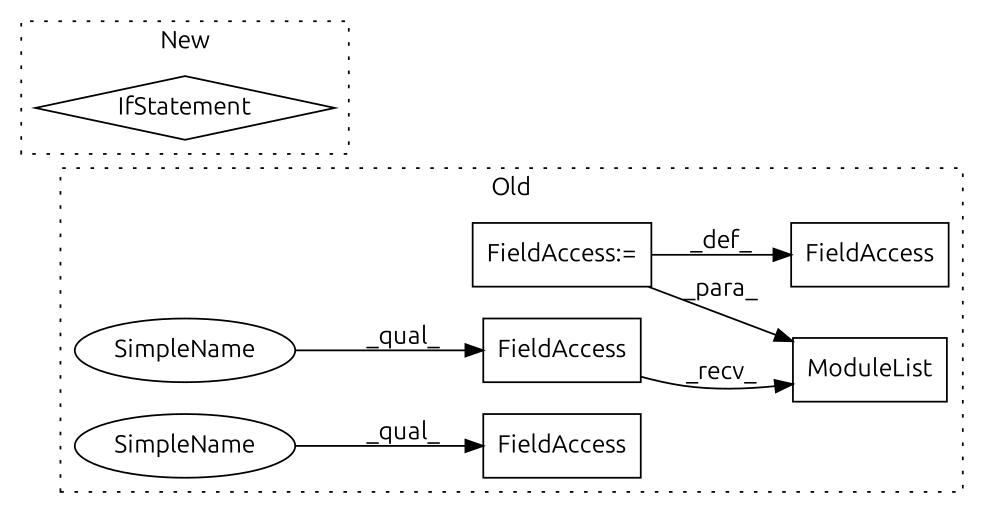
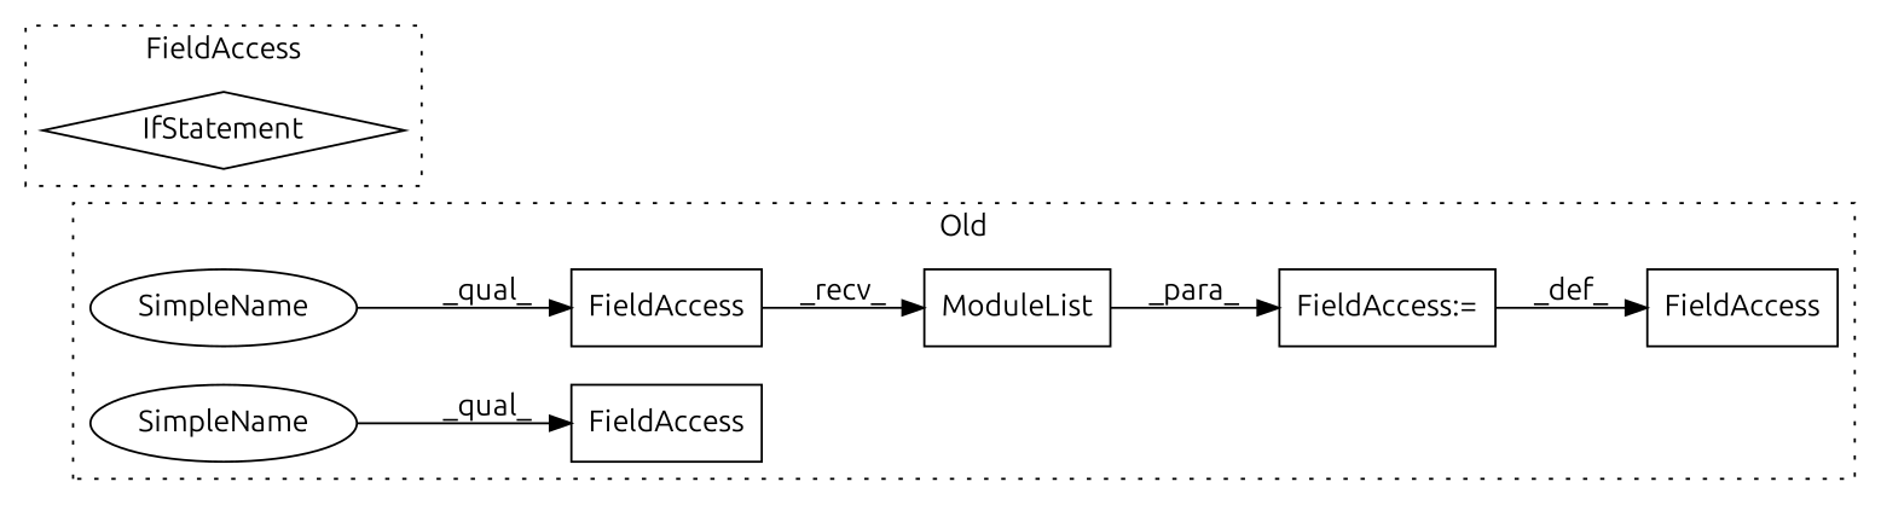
  digraph {
    fontname=Ubuntu
    rankdir=LR
    node [a=22 fontname=Ubuntu l=8 s=2630 shape=box]
    edge [fontname=Ubuntu]
    n1 [a=32 l="22,-5" label=ModuleList s="2639,2814"]
    n2 [a=7 l=1 label="FieldAccess:=" s=2629]
    n3 [l=14 label=FieldAccess s=2615]
    n4 [label=FieldAccess]
    n5 [label=FieldAccess s=2831]
    n6 [a=42 l=5 label=SimpleName shape=ellipse]
    n7 [a=42 l=5 label=SimpleName s=2831 shape=ellipse]
    n8 [a=25 l="4,2" label=IfStatement s="3327,3366" shape=diamond]
    subgraph cluster_1 {
      label=Old
      style=dotted
      n1
      n2
      n3
      n4
      n5
      n6
      n7
    }
    subgraph cluster_2 {
-     label=New
+     label=FieldAccess
      style=dotted
      n8
    }
-   n2 -> n1 [label=_para_]
+   n1 -> n2 [label=_para_]
    n2 -> n3 [label=_def_]
    n4 -> n1 [label=_recv_]
    n6 -> n4 [label=_qual_]
    n7 -> n5 [label=_qual_]
  }
